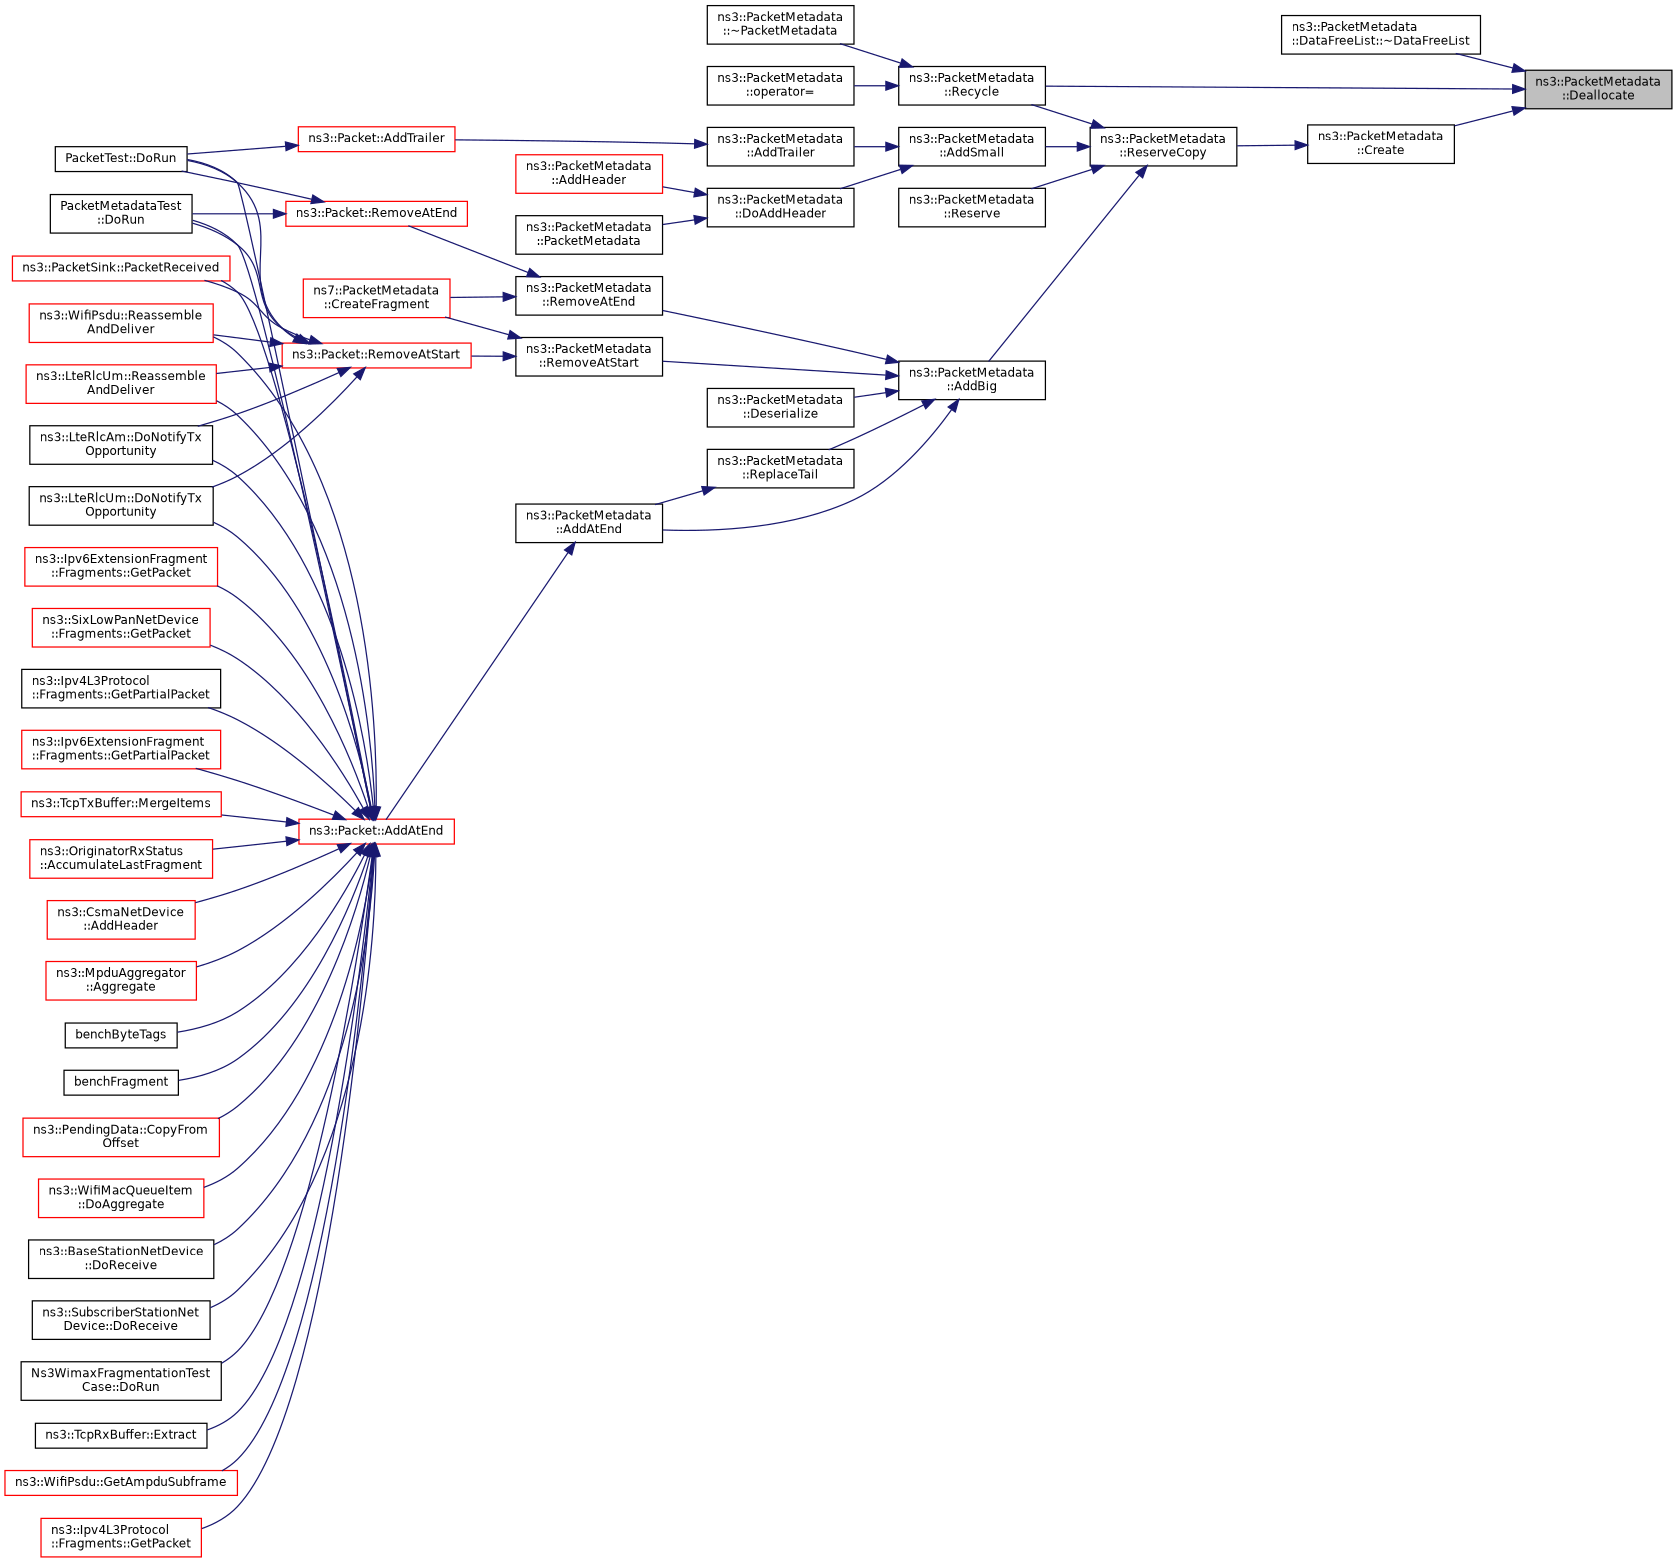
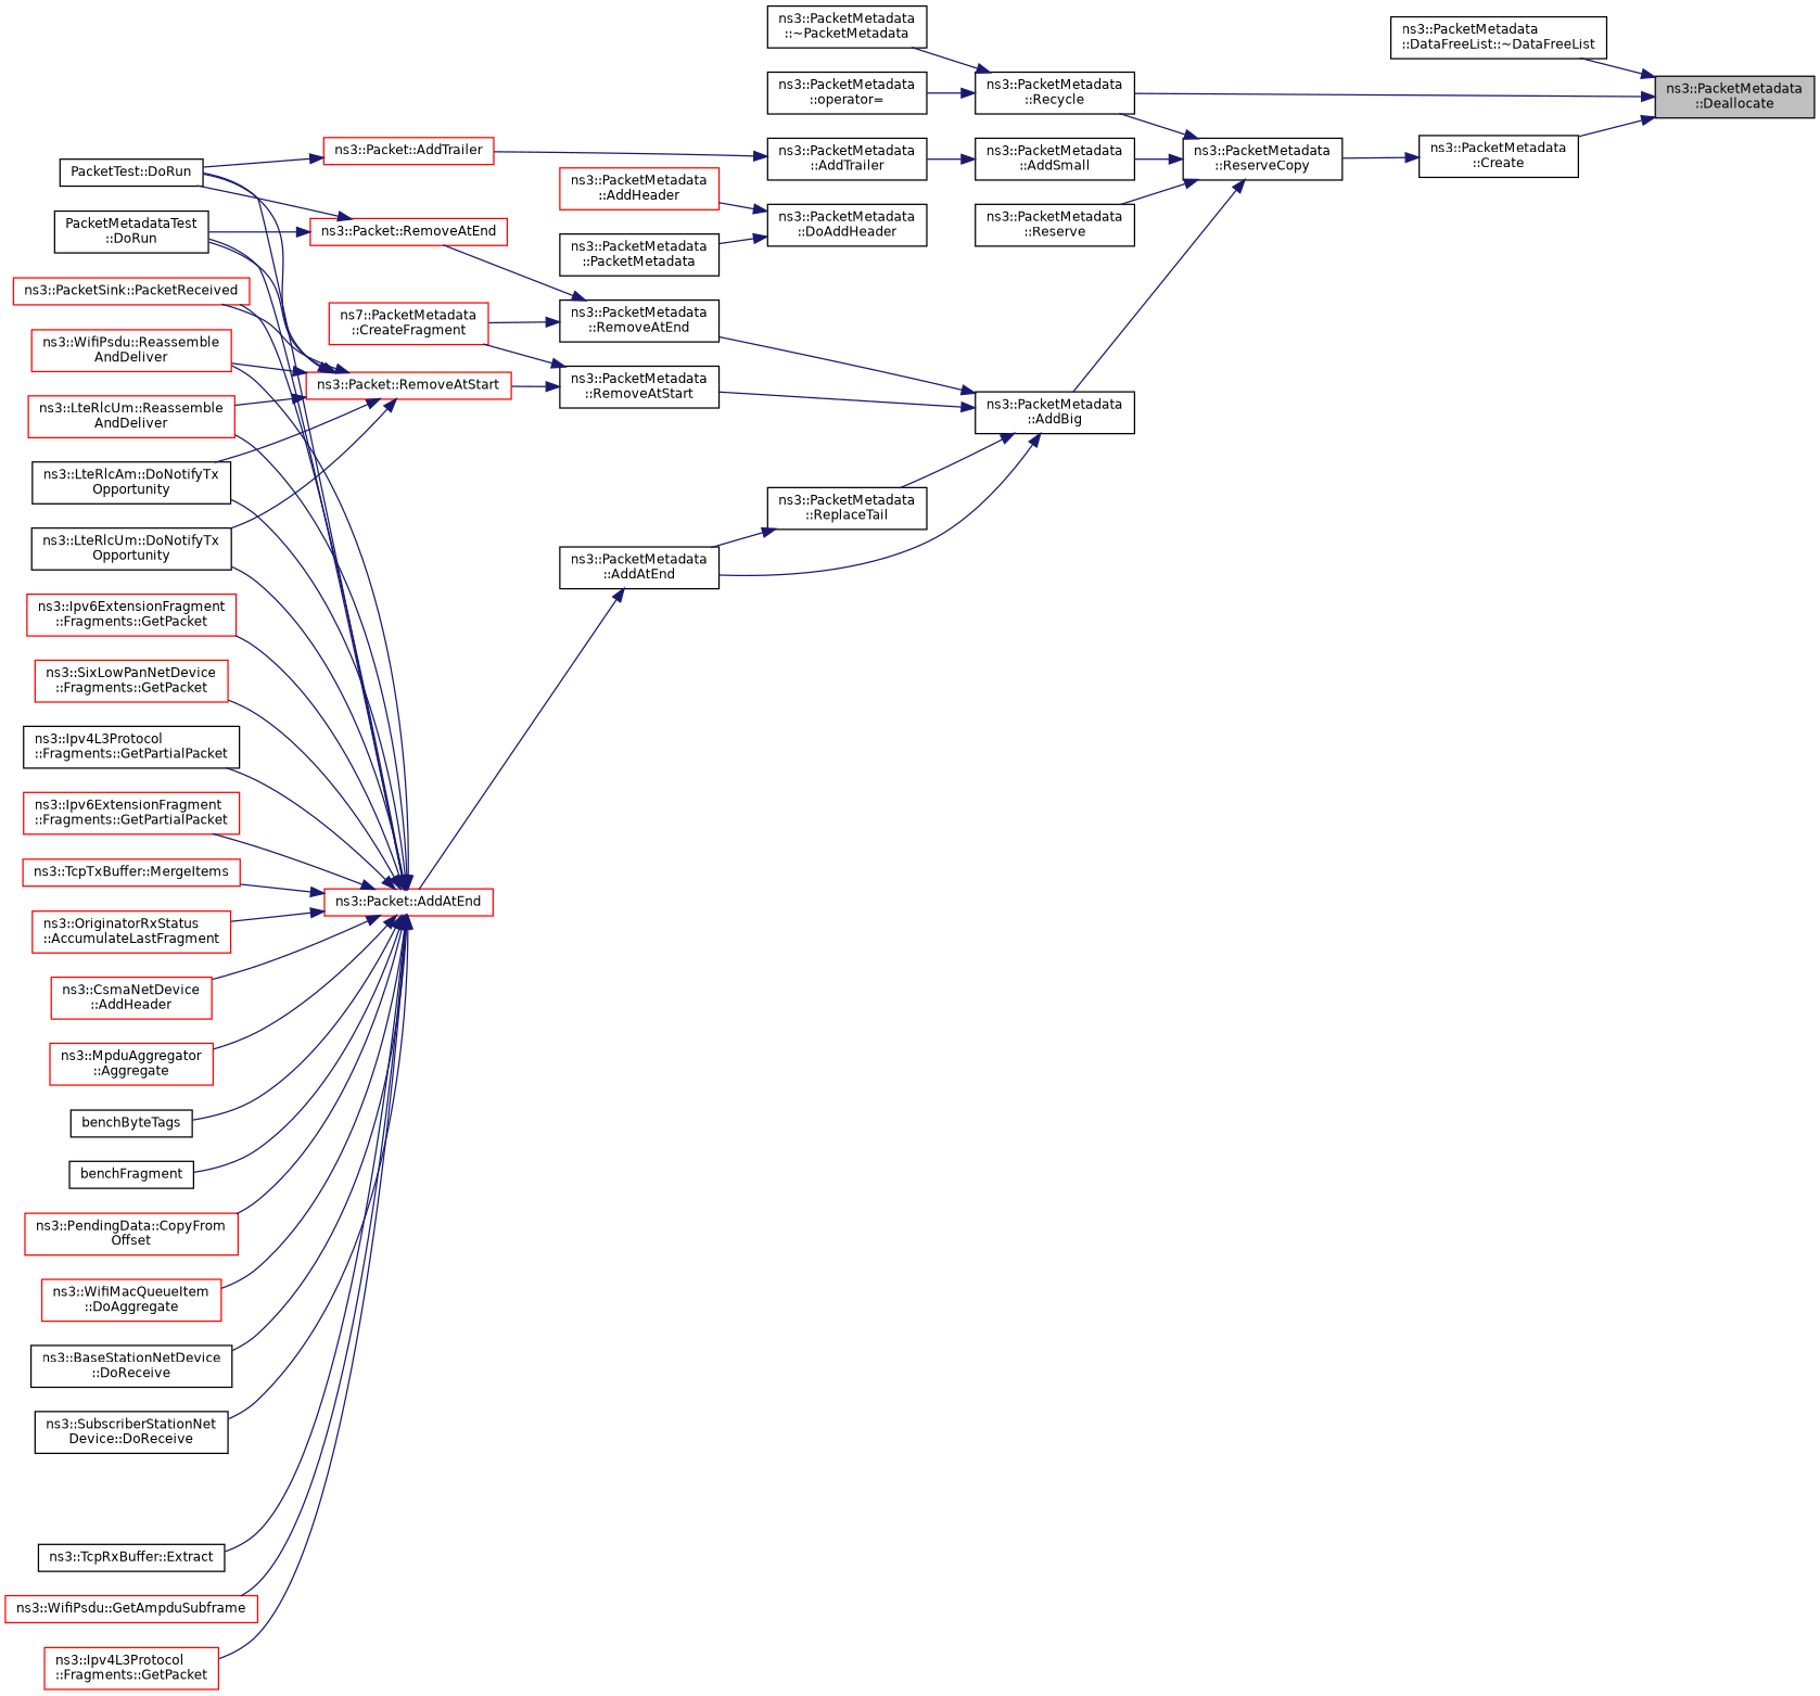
  digraph {
    rankdir=RL
    node [color=black fillcolor=white fontname=Helvetica fontsize=10 shape=record style=filled]
    edge [color=midnightblue dir=back fontname=Helvetica fontsize=10 labelfontname=Helvetica labelfontsize=10 style=solid]
    n1 [fillcolor=grey75 fontcolor=black height=0.2 label="ns3::PacketMetadata\l::Deallocate" width=0.4]
    n2 [height=0.2 label="ns3::PacketMetadata\l::DataFreeList::~DataFreeList" width=0.4]
    n3 [height=0.2 label="ns3::PacketMetadata\l::Create" width=0.4]
    n4 [height=0.2 label="ns3::PacketMetadata\l::Recycle" width=0.4]
    n5 [height=0.2 label="ns3::PacketMetadata\l::ReserveCopy" width=0.4]
    n6 [height=0.2 label="ns3::PacketMetadata\l::~PacketMetadata" width=0.4]
    n7 [height=0.2 label="ns3::PacketMetadata\l::operator=" width=0.4]
    n8 [height=0.2 label="ns3::PacketMetadata\l::AddBig" width=0.4]
    n9 [height=0.2 label="ns3::PacketMetadata\l::AddSmall" width=0.4]
    n10 [height=0.2 label="ns3::PacketMetadata\l::Reserve" width=0.4]
    n11 [height=0.2 label="ns3::PacketMetadata\l::AddAtEnd" width=0.4]
-   n12 [height=0.2 label="ns3::PacketMetadata\l::Deserialize" width=0.4]
    n13 [height=0.2 label="ns3::PacketMetadata\l::RemoveAtEnd" width=0.4]
    n14 [height=0.2 label="ns3::PacketMetadata\l::RemoveAtStart" width=0.4]
    n15 [height=0.2 label="ns3::PacketMetadata\l::ReplaceTail" width=0.4]
    n16 [height=0.2 label="ns3::PacketMetadata\l::AddTrailer" width=0.4]
    n17 [height=0.2 label="ns3::PacketMetadata\l::DoAddHeader" width=0.4]
    n18 [color=red height=0.2 label="ns3::Packet::AddAtEnd" width=0.4]
    n19 [color=red height=0.2 label="ns7::PacketMetadata\l::CreateFragment" width=0.4]
    n20 [color=red height=0.2 label="ns3::Packet::RemoveAtEnd" width=0.4]
    n21 [color=red height=0.2 label="ns3::Packet::RemoveAtStart" width=0.4]
    n22 [color=red height=0.2 label="ns3::OriginatorRxStatus\l::AccumulateLastFragment" width=0.4]
    n23 [color=red height=0.2 label="ns3::CsmaNetDevice\l::AddHeader" width=0.4]
    n24 [color=red height=0.2 label="ns3::MpduAggregator\l::Aggregate" width=0.4]
    n25 [height=0.2 label=benchByteTags width=0.4]
    n26 [height=0.2 label=benchFragment width=0.4]
    n27 [color=red height=0.2 label="ns3::PendingData::CopyFrom\lOffset" width=0.4]
    n28 [color=red height=0.2 label="ns3::WifiMacQueueItem\l::DoAggregate" width=0.4]
    n29 [height=0.2 label="ns3::LteRlcAm::DoNotifyTx\lOpportunity" width=0.4]
    n30 [height=0.2 label="ns3::LteRlcUm::DoNotifyTx\lOpportunity" width=0.4]
    n31 [height=0.2 label="ns3::BaseStationNetDevice\l::DoReceive" width=0.4]
    n32 [height=0.2 label="ns3::SubscriberStationNet\lDevice::DoReceive" width=0.4]
    n33 [height=0.2 label="PacketMetadataTest\l::DoRun" width=0.4]
    n34 [height=0.2 label="PacketTest::DoRun" width=0.4]
-   n35 [height=0.2 label="Ns3WimaxFragmentationTest\lCase::DoRun" width=0.4]
    n36 [height=0.2 label="ns3::TcpRxBuffer::Extract" width=0.4]
    n37 [color=red height=0.2 label="ns3::WifiPsdu::GetAmpduSubframe" width=0.4]
    n38 [color=red height=0.2 label="ns3::Ipv4L3Protocol\l::Fragments::GetPacket" width=0.4]
    n39 [color=red height=0.2 label="ns3::Ipv6ExtensionFragment\l::Fragments::GetPacket" width=0.4]
    n40 [color=red height=0.2 label="ns3::SixLowPanNetDevice\l::Fragments::GetPacket" width=0.4]
    n41 [height=0.2 label="ns3::Ipv4L3Protocol\l::Fragments::GetPartialPacket" width=0.4]
    n42 [color=red height=0.2 label="ns3::Ipv6ExtensionFragment\l::Fragments::GetPartialPacket" width=0.4]
    n43 [color=red height=0.2 label="ns3::TcpTxBuffer::MergeItems" width=0.4]
    n44 [color=red height=0.2 label="ns3::PacketSink::PacketReceived" width=0.4]
    n45 [color=red height=0.2 label="ns3::WifiPsdu::Reassemble\lAndDeliver" width=0.4]
    n46 [color=red height=0.2 label="ns3::LteRlcUm::Reassemble\lAndDeliver" width=0.4]
    n47 [color=red height=0.2 label="ns3::Packet::AddTrailer" width=0.4]
    n48 [height=0.2 label="ns3::PacketMetadata\l::PacketMetadata" width=0.4]
    n49 [color=red height=0.2 label="ns3::PacketMetadata\l::AddHeader" width=0.4]
    n1 -> n2
    n1 -> n3
    n1 -> n4
    n3 -> n5
    n4 -> n6
    n4 -> n7
    n5 -> n4
    n5 -> n8
    n5 -> n9
    n5 -> n10
    n8 -> n11
-   n8 -> n12
    n8 -> n13
    n8 -> n14
    n8 -> n15
    n9 -> n16
-   n9 -> n17
    n11 -> n18
    n13 -> n19
    n13 -> n20
    n14 -> n19
    n14 -> n21
    n15 -> n11
    n16 -> n47
    n17 -> n48
    n17 -> n49
    n18 -> n22
    n18 -> n23
    n18 -> n24
    n18 -> n25
    n18 -> n26
    n18 -> n27
    n18 -> n28
    n18 -> n29
    n18 -> n30
    n18 -> n31
    n18 -> n32
    n18 -> n33
    n18 -> n34
-   n18 -> n35
    n18 -> n36
    n18 -> n37
    n18 -> n38
    n18 -> n39
    n18 -> n40
    n18 -> n41
    n18 -> n42
    n18 -> n43
    n18 -> n44
    n18 -> n45
    n18 -> n46
    n20 -> n33
    n20 -> n34
    n21 -> n29
    n21 -> n30
    n21 -> n33
    n21 -> n34
    n21 -> n44
    n21 -> n45
    n21 -> n46
    n47 -> n34
  }
